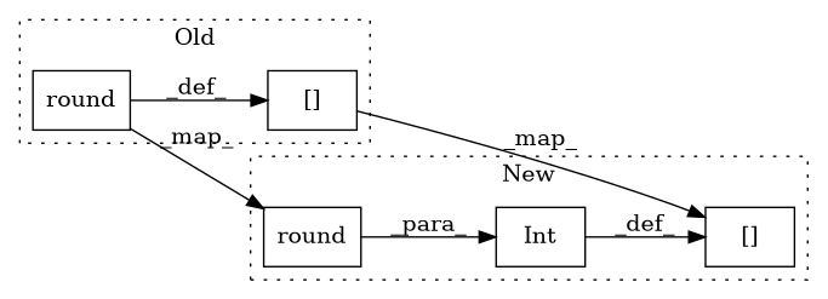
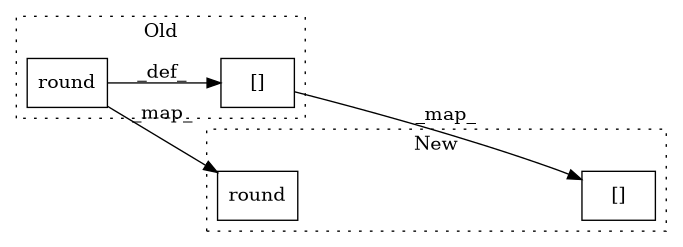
  digraph {
    rankdir=LR
    node [a=32 l="6,1" shape=box]
    n1 [label=round s="25018,25037"]
    n2 [a=2 l="5,1" label="[]" s="28036,28052"]
    n3 [label=round s="25052,25071"]
-   n4 [l="4,1" label=Int s="25048,25072"]
    n5 [a=2 l="5,1" label="[]" s="28076,28092"]
    subgraph cluster_1 {
      label=Old
      style=dotted
      n1
      n2
    }
    subgraph cluster_2 {
      label=New
      style=dotted
      n3
-     n4
      n5
    }
    n1 -> n2 [label=_def_]
    n1 -> n3 [label=_map_]
    n2 -> n5 [label=_map_]
-   n3 -> n4 [label=_para_]
-   n4 -> n5 [label=_def_]
  }
